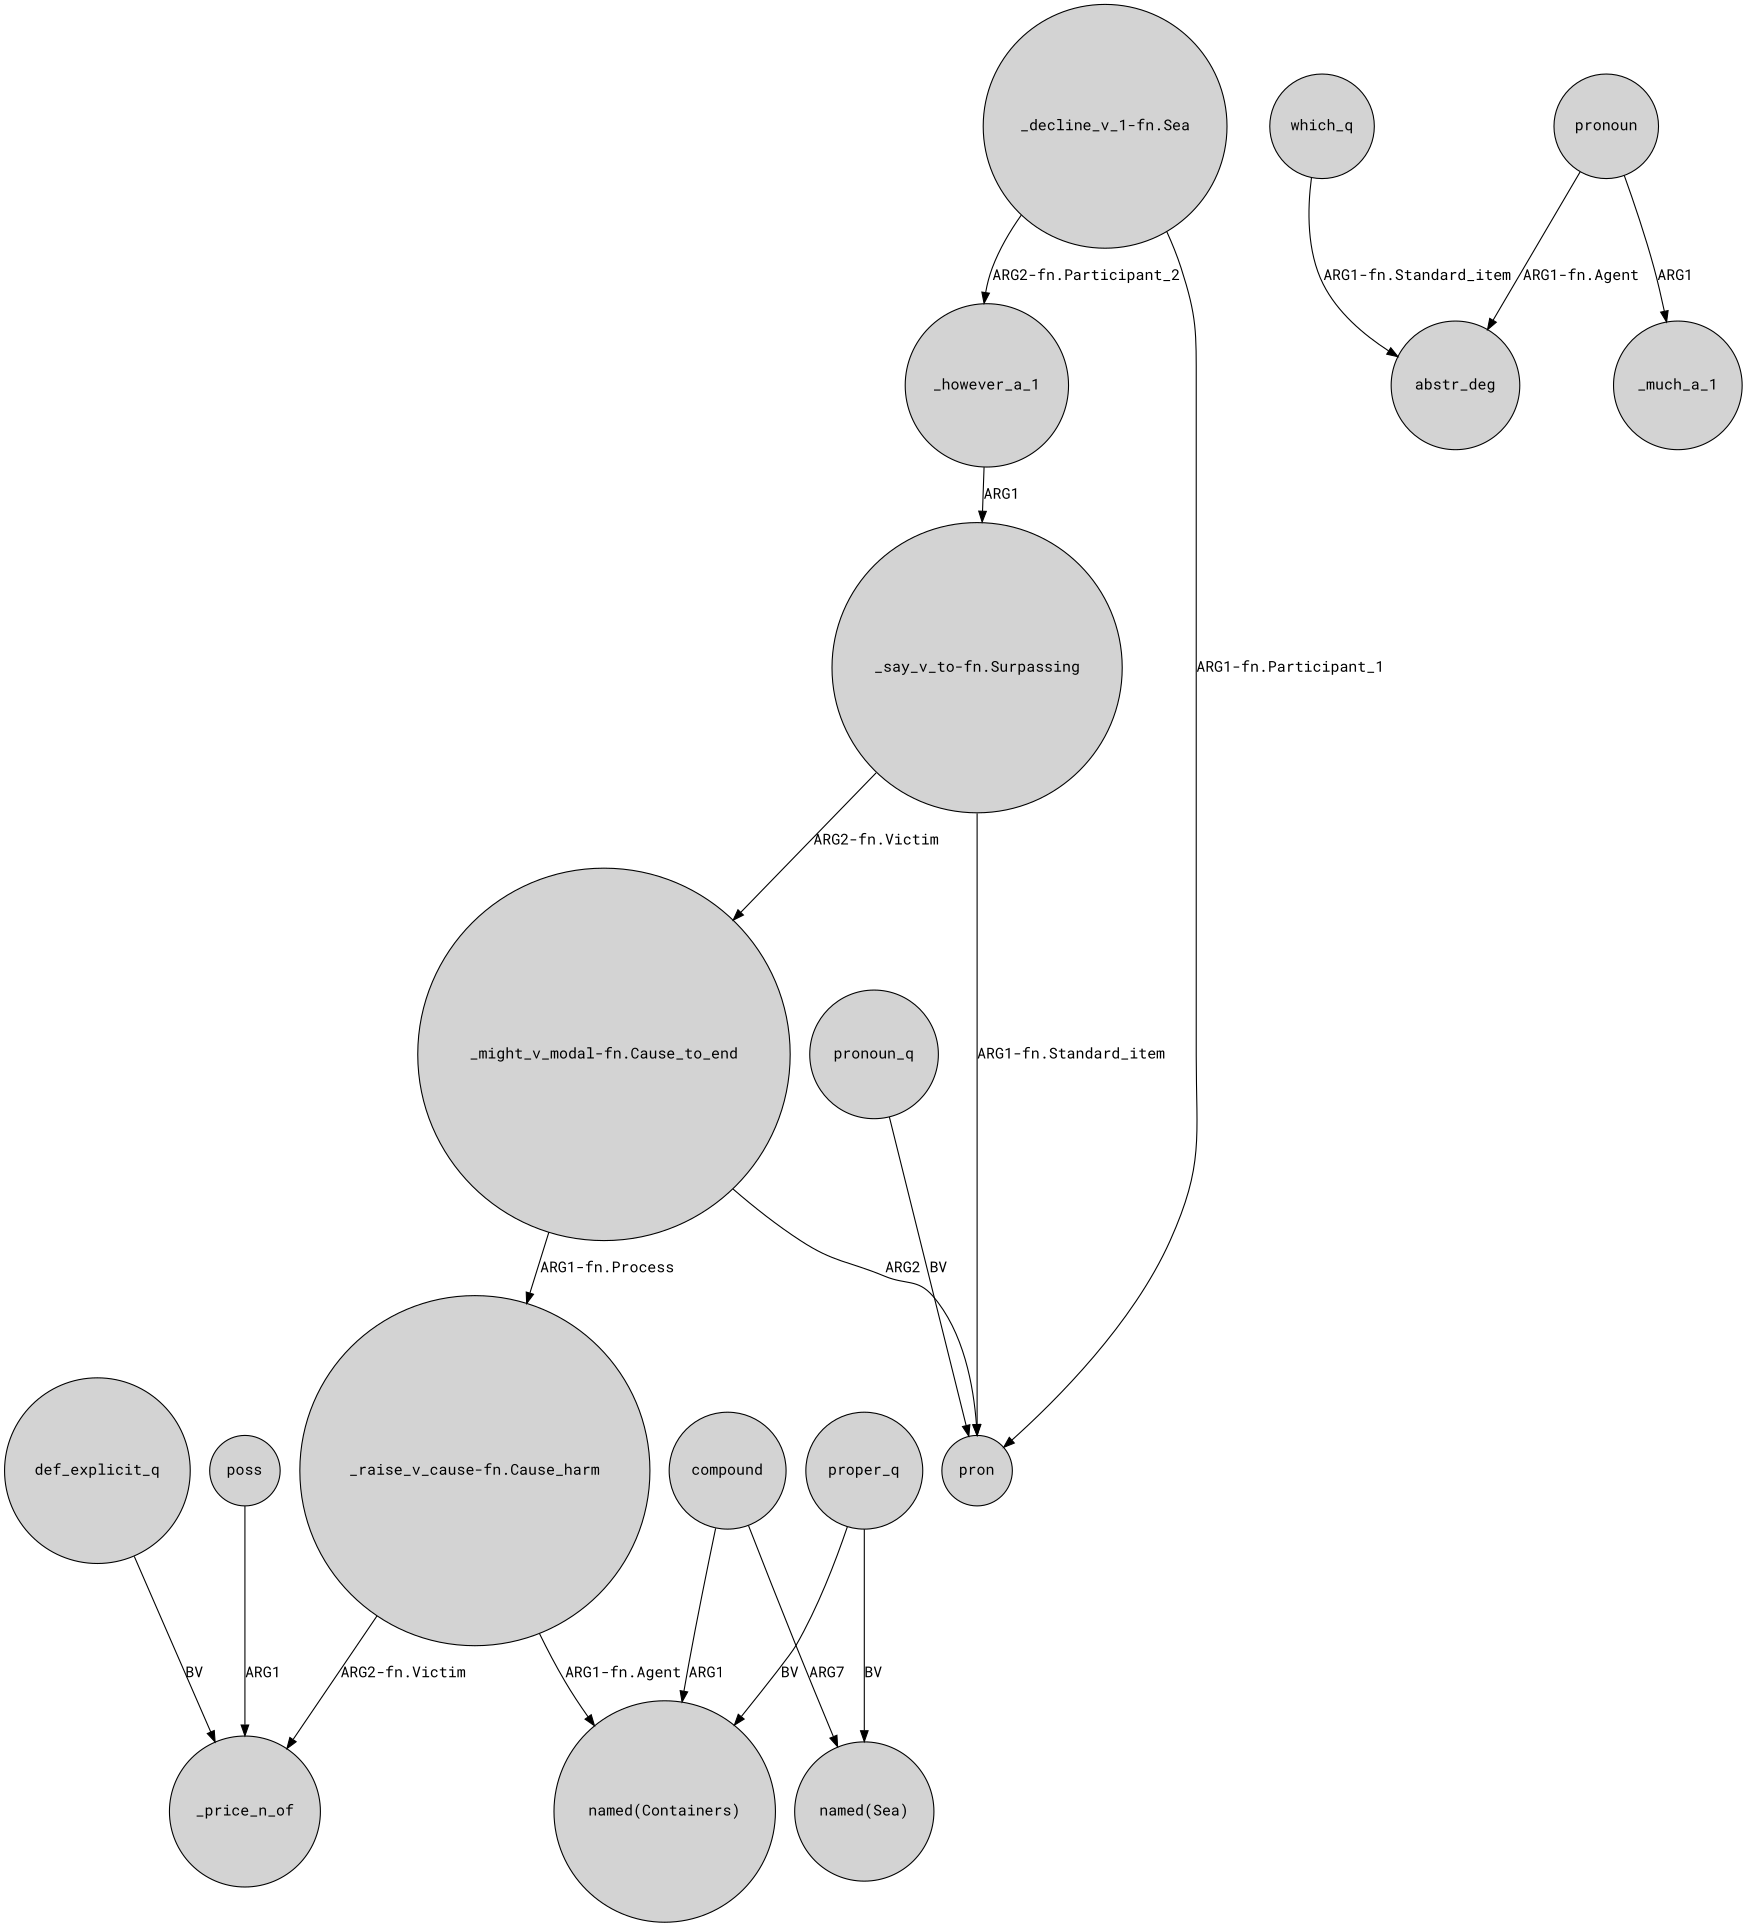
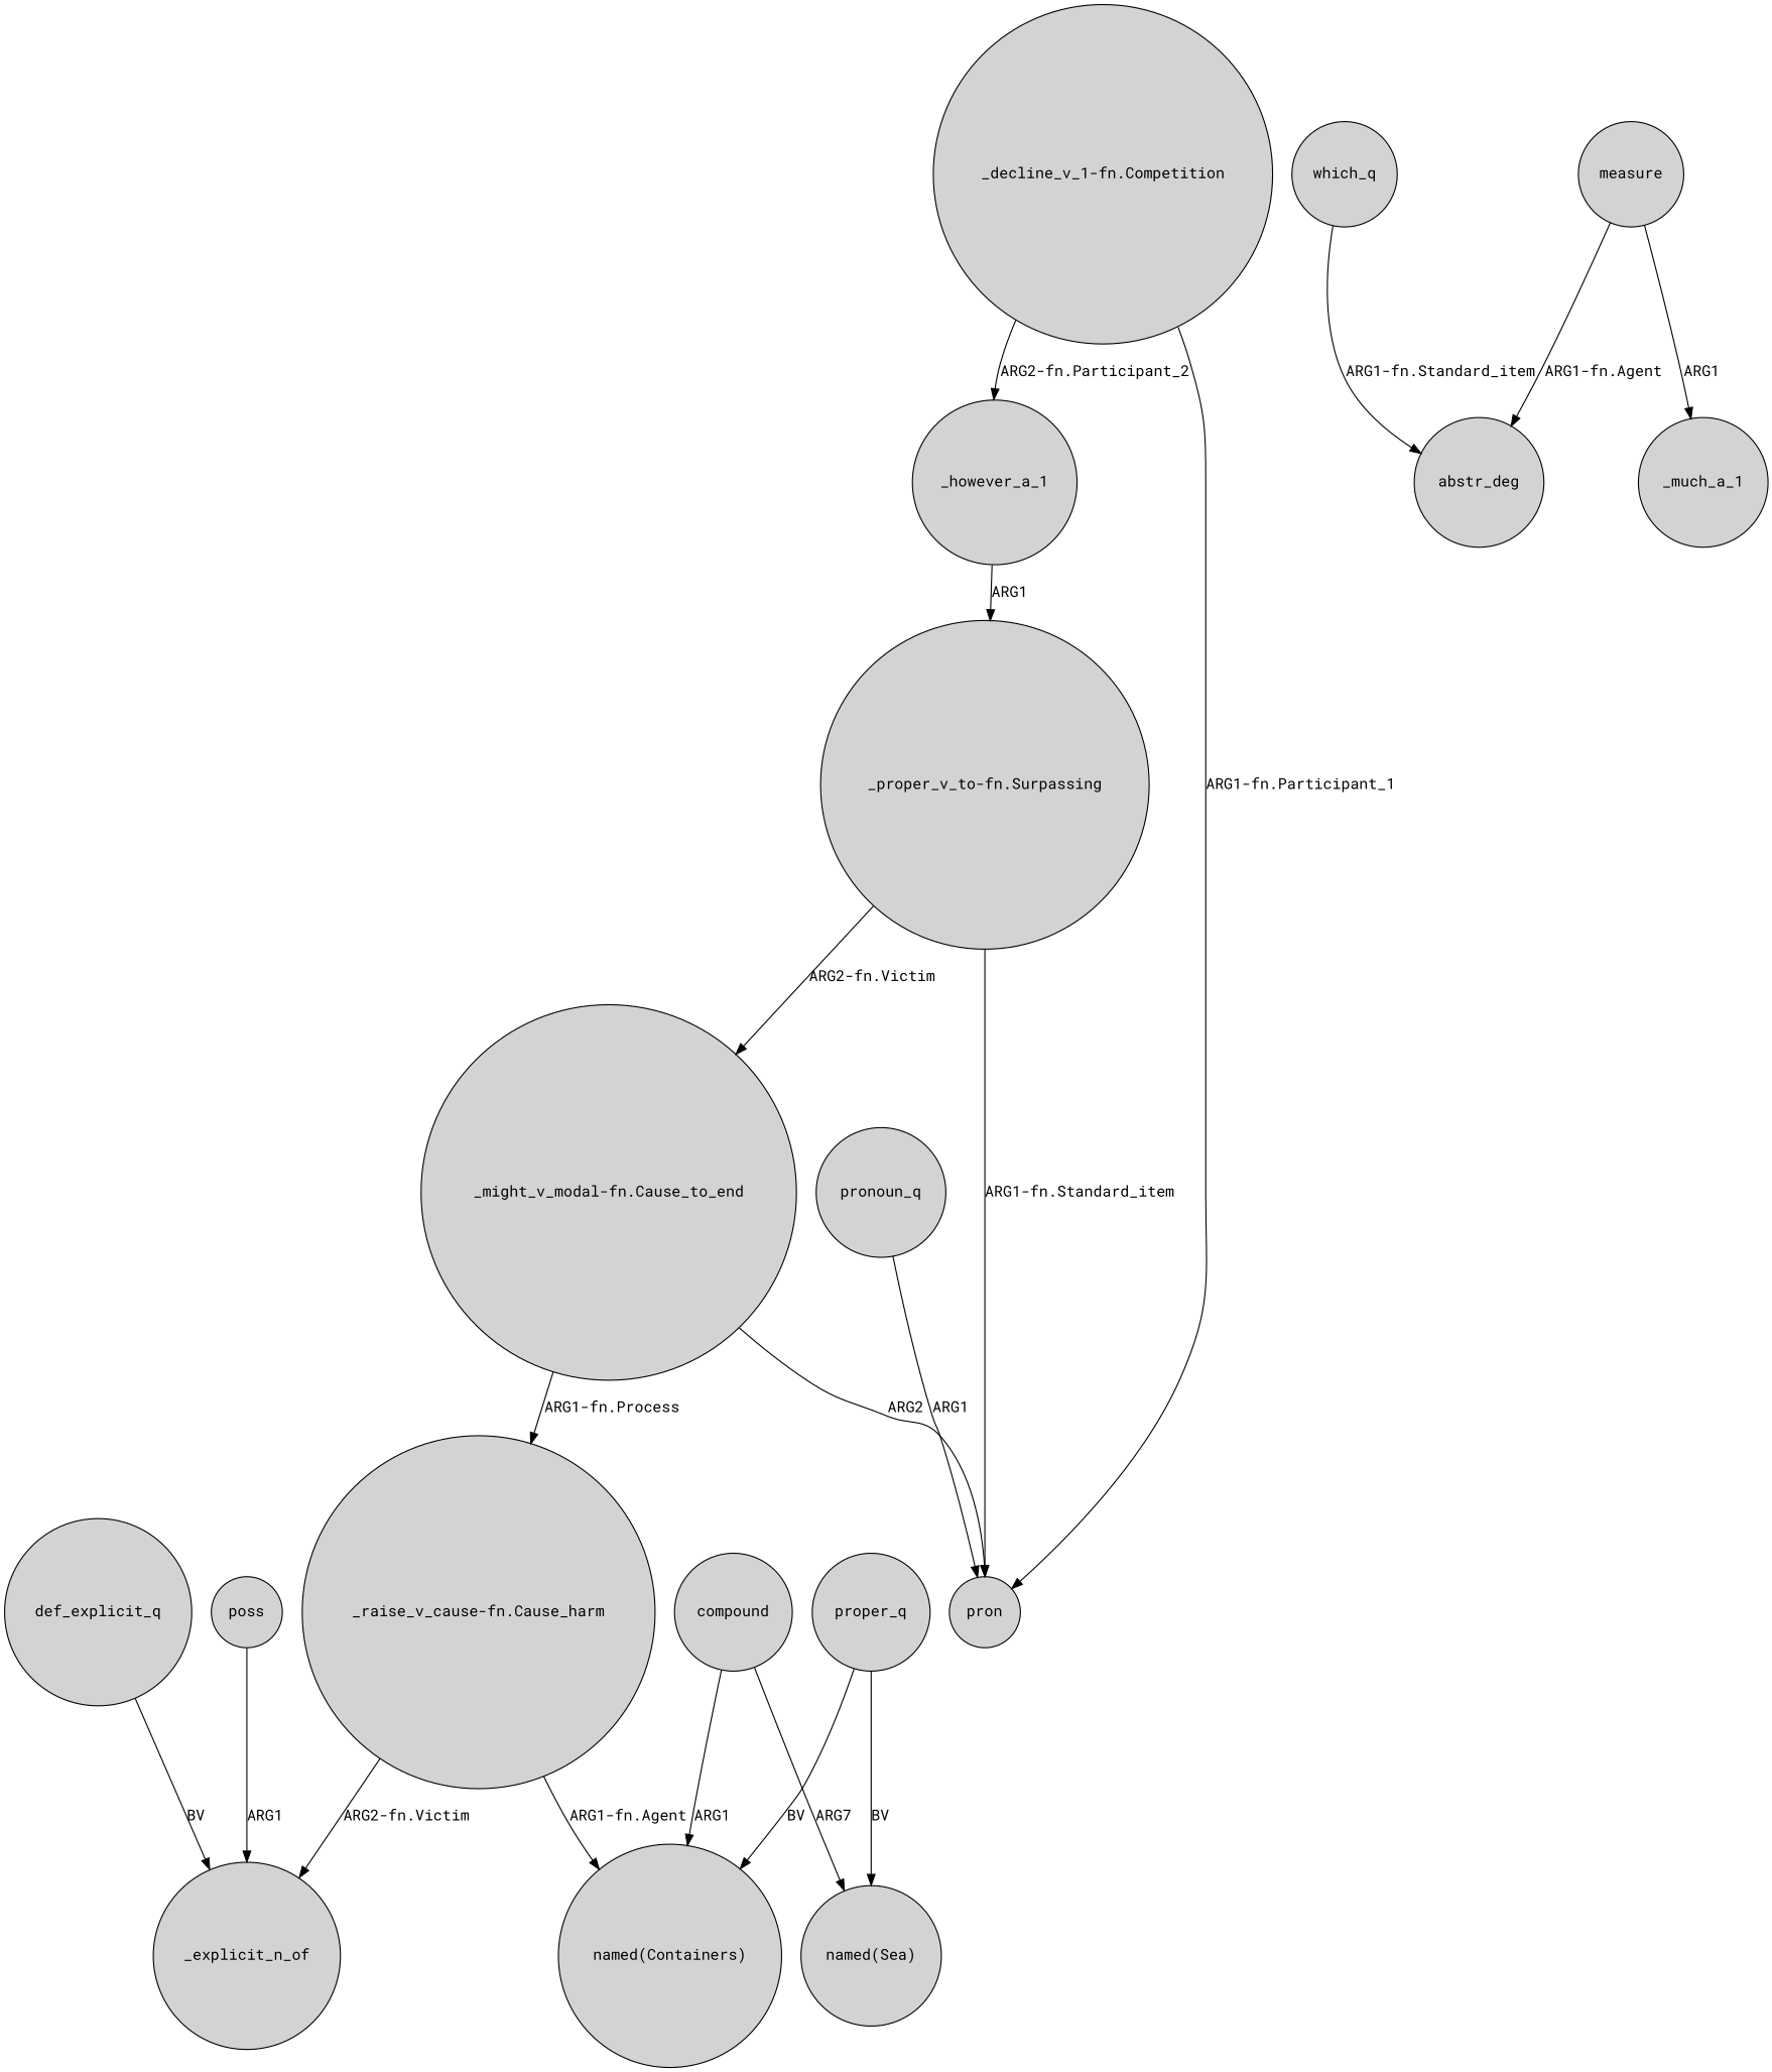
  digraph {
    fontname="Roboto Mono"
    node [fontname="Roboto Mono" shape=circle style=filled]
    edge [fontname="Roboto Mono"]
    def_explicit_q
-   _price_n_of
+   _price_n_of [label=_explicit_n_of]
    "_might_v_modal-fn.Cause_to_end"
    "_raise_v_cause-fn.Cause_harm"
    pron
    "named(Containers)"
    compound
    "named(Sea)"
-   "_say_v_to-fn.Surpassing"
-   "_decline_v_1-fn.Competition" [label="_decline_v_1-fn.Sea"]
+   "_say_v_to-fn.Surpassing" [label="_proper_v_to-fn.Surpassing"]
+   "_decline_v_1-fn.Competition"
    _however_a_1
    which_q
    abstr_deg
    poss
-   measure [label=pronoun]
+   measure
    _much_a_1
    proper_q
    pronoun_q
    def_explicit_q -> _price_n_of [label=BV]
    "_might_v_modal-fn.Cause_to_end" -> "_raise_v_cause-fn.Cause_harm" [label="ARG1-fn.Process"]
    "_might_v_modal-fn.Cause_to_end" -> pron [label=ARG2]
    "_raise_v_cause-fn.Cause_harm" -> _price_n_of [label="ARG2-fn.Victim"]
    "_raise_v_cause-fn.Cause_harm" -> "named(Containers)" [label="ARG1-fn.Agent"]
    compound -> "named(Containers)" [label=ARG1]
    compound -> "named(Sea)" [label=ARG7]
    "_say_v_to-fn.Surpassing" -> "_might_v_modal-fn.Cause_to_end" [label="ARG2-fn.Victim"]
    "_say_v_to-fn.Surpassing" -> pron [label="ARG1-fn.Standard_item"]
    "_decline_v_1-fn.Competition" -> pron [label="ARG1-fn.Participant_1"]
    "_decline_v_1-fn.Competition" -> _however_a_1 [label="ARG2-fn.Participant_2"]
    _however_a_1 -> "_say_v_to-fn.Surpassing" [label=ARG1]
    which_q -> abstr_deg [label="ARG1-fn.Standard_item"]
    poss -> _price_n_of [label=ARG1]
    measure -> abstr_deg [label="ARG1-fn.Agent"]
    measure -> _much_a_1 [label=ARG1]
    proper_q -> "named(Containers)" [label=BV]
    proper_q -> "named(Sea)" [label=BV]
-   pronoun_q -> pron [label=BV]
+   pronoun_q -> pron [label=ARG1]
  }
